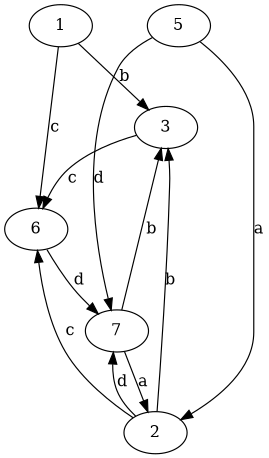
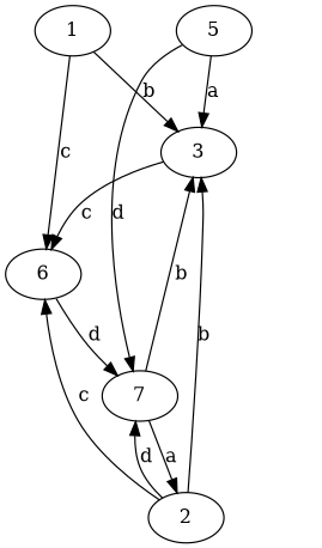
  strict digraph {
    1
    3
    6
    7
    2
    5
    1 -> 3 [label=b]
    1 -> 6 [label=c]
    3 -> 6 [label=c]
    6 -> 7 [label=d]
    7 -> 3 [label=b]
    7 -> 2 [label=a]
    2 -> 3 [label=b]
    2 -> 6 [label=c]
    2 -> 7 [label=d]
    5 -> 7 [label=d]
-   5 -> 2 [label=a]
+   5 -> 3 [label=a]
  }
